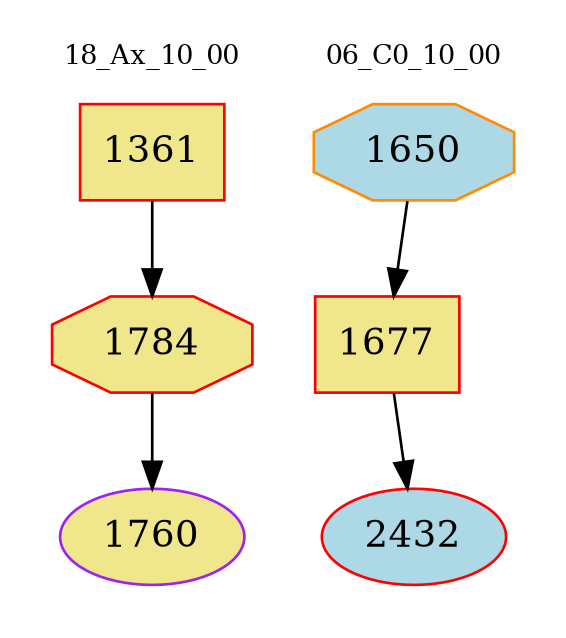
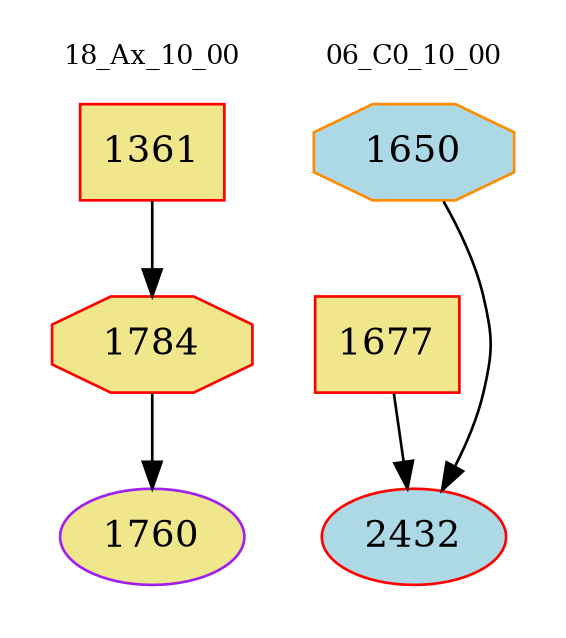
  digraph {
    node [color=red fillcolor=khaki shape=box style=filled]
    edge [color=black]
    n1 [label=1361]
    n2 [label=1784 shape=octagon]
    n3 [color=purple label=1760 shape=ellipse]
    n4 [color=darkorange fillcolor=lightblue label=1650 shape=octagon]
    n5 [label=1677]
    n6 [fillcolor=lightblue label=2432 shape=ellipse]
    subgraph cluster_1 {
      color=white
      fontsize=10
      label="18_Ax_10_00"
      n1
      n2
      n3
    }
    subgraph cluster_2 {
      color=white
      fontsize=10
      label="06_C0_10_00"
      n4
      n5
      n6
    }
    n1 -> n2
    n2 -> n3
-   n4 -> n5
+   n4 -> n6
    n5 -> n6
  }
